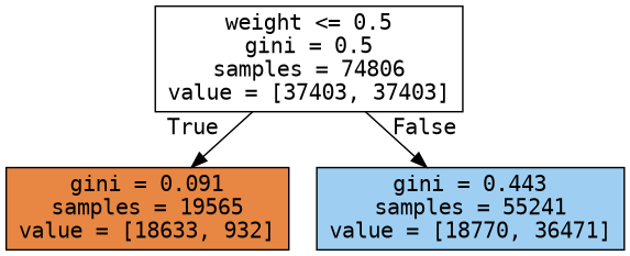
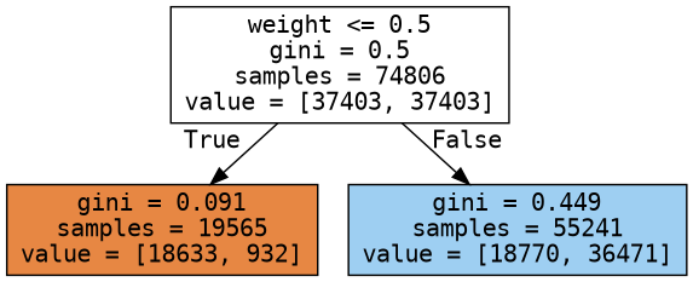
  digraph {
    fontname="DejaVu Sans Mono"
    node [color=black shape=box style=filled fontname="DejaVu Sans Mono"]
    edge [labeldistance=2.5 fontname="DejaVu Sans Mono"]
    n1 [fillcolor="#e5813900" label="weight <= 0.5\ngini = 0.5\nsamples = 74806\nvalue = [37403, 37403]"]
    n2 [fillcolor="#e58139f2" label="gini = 0.091\nsamples = 19565\nvalue = [18633, 932]"]
-   n3 [fillcolor="#399de57c" label="gini = 0.443\nsamples = 55241\nvalue = [18770, 36471]"]
+   n3 [fillcolor="#399de57c" label="gini = 0.449\nsamples = 55241\nvalue = [18770, 36471]"]
    n1 -> n2 [headlabel=True labelangle=45]
    n1 -> n3 [headlabel=False labelangle=-45]
  }
